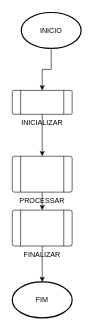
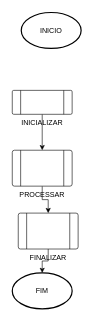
  <mxCell id="0" />
  <mxCell id="1" parent="0" />
- <mxCell id="2" style="edgeStyle=orthogonalEdgeStyle;rounded=0;orthogonalLoop=1;jettySize=auto;html=1;exitX=0.5;exitY=1;exitDx=0;exitDy=0;exitPerimeter=0;entryX=0.5;entryY=0;entryDx=0;entryDy=0;" edge="1" parent="1" source="3" target="6"><mxGeometry relative="1" as="geometry" /></mxCell>
  <mxCell id="3" value="INICIO" style="strokeWidth=2;html=1;shape=mxgraph.flowchart.start_1;whiteSpace=wrap;" vertex="1" parent="1"><mxGeometry x="35" y="20" width="100" height="60" as="geometry" /></mxCell>
- <mxCell id="4" value="FIM" style="strokeWidth=2;html=1;shape=mxgraph.flowchart.start_1;whiteSpace=wrap;" vertex="1" parent="1"><mxGeometry x="20" y="470" width="100" height="60" as="geometry" /></mxCell>
+ <mxCell id="4" value="FIM" style="strokeWidth=2;html=1;shape=mxgraph.flowchart.start_1;whiteSpace=wrap;" vertex="1" parent="1"><mxGeometry x="20" y="455" width="100" height="60" as="geometry" /></mxCell>
  <mxCell id="5" style="edgeStyle=orthogonalEdgeStyle;rounded=0;orthogonalLoop=1;jettySize=auto;html=1;exitX=0.5;exitY=1;exitDx=0;exitDy=0;entryX=0.5;entryY=0;entryDx=0;entryDy=0;" edge="1" parent="1" source="6" target="8"><mxGeometry relative="1" as="geometry" /></mxCell>
  <mxCell id="6" value="INICIALIZAR" style="verticalLabelPosition=bottom;verticalAlign=top;html=1;shape=process;whiteSpace=wrap;rounded=1;size=0.14;arcSize=6;" vertex="1" parent="1"><mxGeometry x="20" y="150" width="100" height="40" as="geometry" /></mxCell>
  <mxCell id="7" style="edgeStyle=orthogonalEdgeStyle;rounded=0;orthogonalLoop=1;jettySize=auto;html=1;exitX=0.5;exitY=1;exitDx=0;exitDy=0;entryX=0.5;entryY=0;entryDx=0;entryDy=0;" edge="1" parent="1" source="8" target="9"><mxGeometry relative="1" as="geometry" /></mxCell>
- <mxCell id="8" value="PROCESSAR" style="verticalLabelPosition=bottom;verticalAlign=top;html=1;shape=process;whiteSpace=wrap;rounded=1;size=0.14;arcSize=6;" vertex="1" parent="1"><mxGeometry x="20" y="260" width="100" height="60" as="geometry" /></mxCell>
- <mxCell id="9" value="FINALIZAR" style="verticalLabelPosition=bottom;verticalAlign=top;html=1;shape=process;whiteSpace=wrap;rounded=1;size=0.14;arcSize=6;" vertex="1" parent="1"><mxGeometry x="20" y="350" width="100" height="60" as="geometry" /></mxCell>
+ <mxCell id="8" value="PROCESSAR" style="verticalLabelPosition=bottom;verticalAlign=top;html=1;shape=process;whiteSpace=wrap;rounded=1;size=0.14;arcSize=6;" vertex="1" parent="1"><mxGeometry x="20" y="250" width="100" height="60" as="geometry" /></mxCell>
+ <mxCell id="9" value="FINALIZAR" style="verticalLabelPosition=bottom;verticalAlign=top;html=1;shape=process;whiteSpace=wrap;rounded=1;size=0.14;arcSize=6;" vertex="1" parent="1"><mxGeometry x="30" y="355" width="100" height="60" as="geometry" /></mxCell>
  <mxCell id="10" style="edgeStyle=orthogonalEdgeStyle;rounded=0;orthogonalLoop=1;jettySize=auto;html=1;exitX=0.5;exitY=1;exitDx=0;exitDy=0;entryX=0.5;entryY=0;entryDx=0;entryDy=0;entryPerimeter=0;" edge="1" parent="1" source="9" target="4"><mxGeometry relative="1" as="geometry" /></mxCell>
